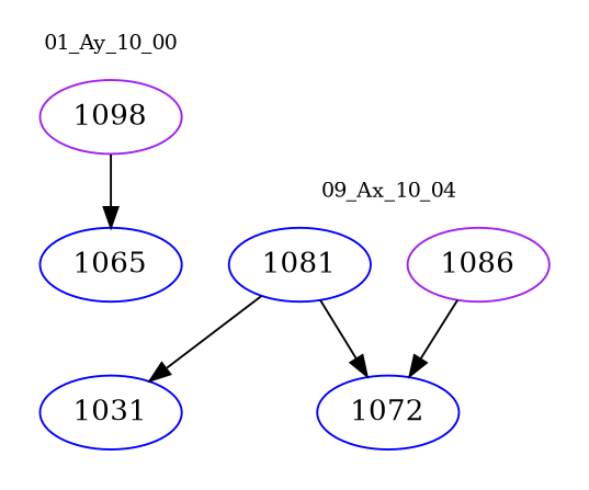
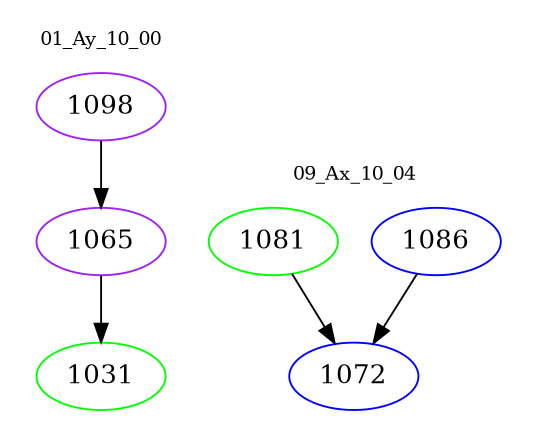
  digraph {
    node [color=purple]
    edge [color=black]
    n1 [label=1098]
-   n2 [color=blue label=1065]
-   n3 [color=blue label=1031]
-   n4 [label=1086]
+   n2 [label=1065]
+   n3 [color=green label=1031]
+   n4 [color=blue label=1086]
    n5 [color=blue label=1072]
-   n6 [color=blue label=1081]
+   n6 [color=green label=1081]
    subgraph cluster_1 {
      color=white
      fontsize=10
      label="01_Ay_10_00"
      n1
      n2
      n3
    }
    subgraph cluster_2 {
      color=white
      fontsize=10
      label="09_Ax_10_04"
      n4
      n5
      n6
    }
    n1 -> n2
-   n6 -> n3
+   n2 -> n3
    n4 -> n5
    n6 -> n5
  }
